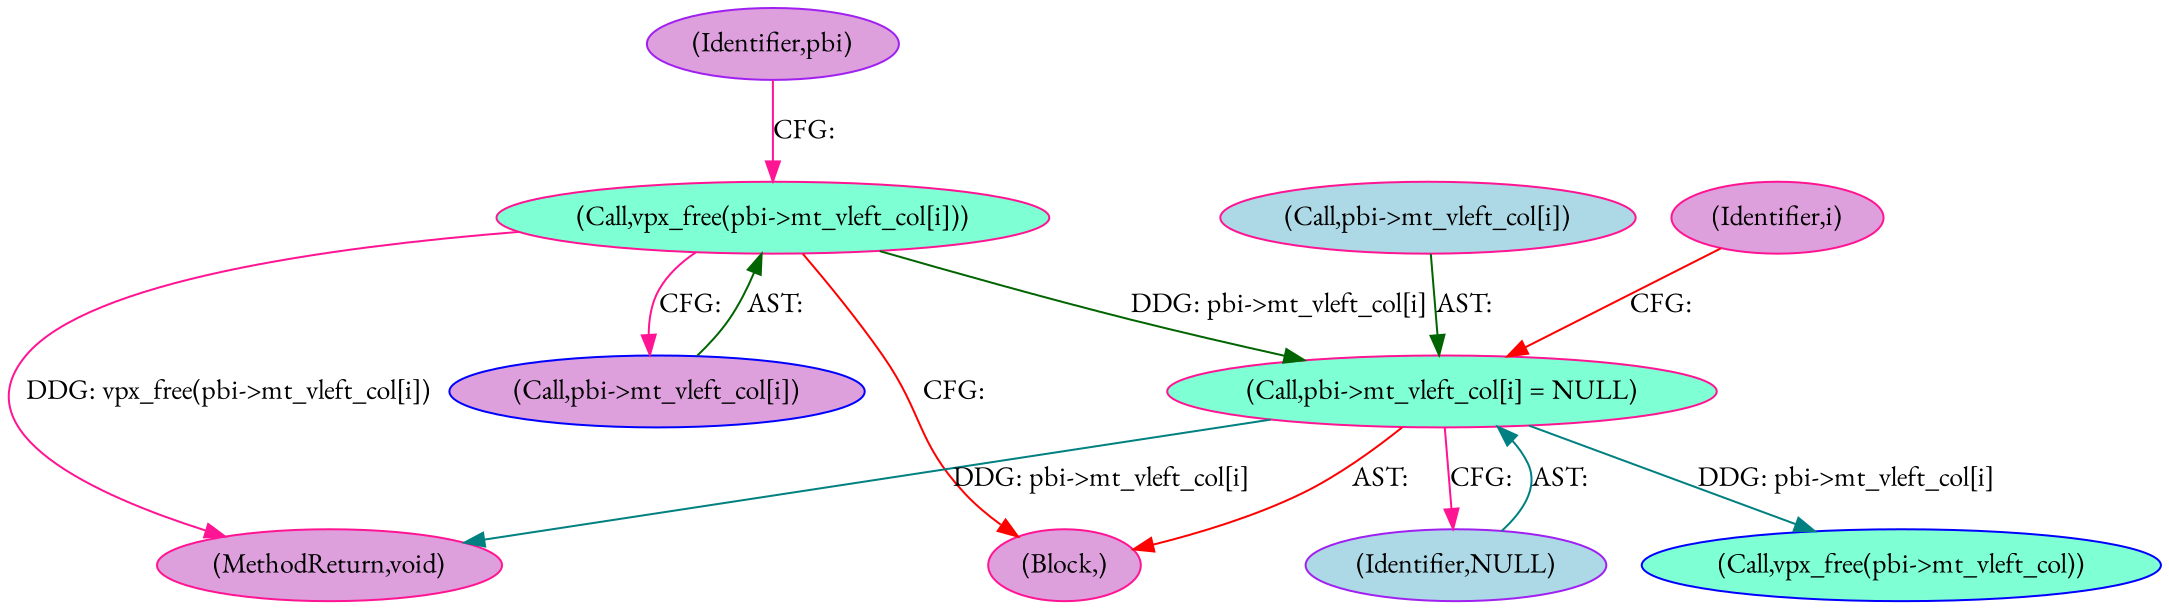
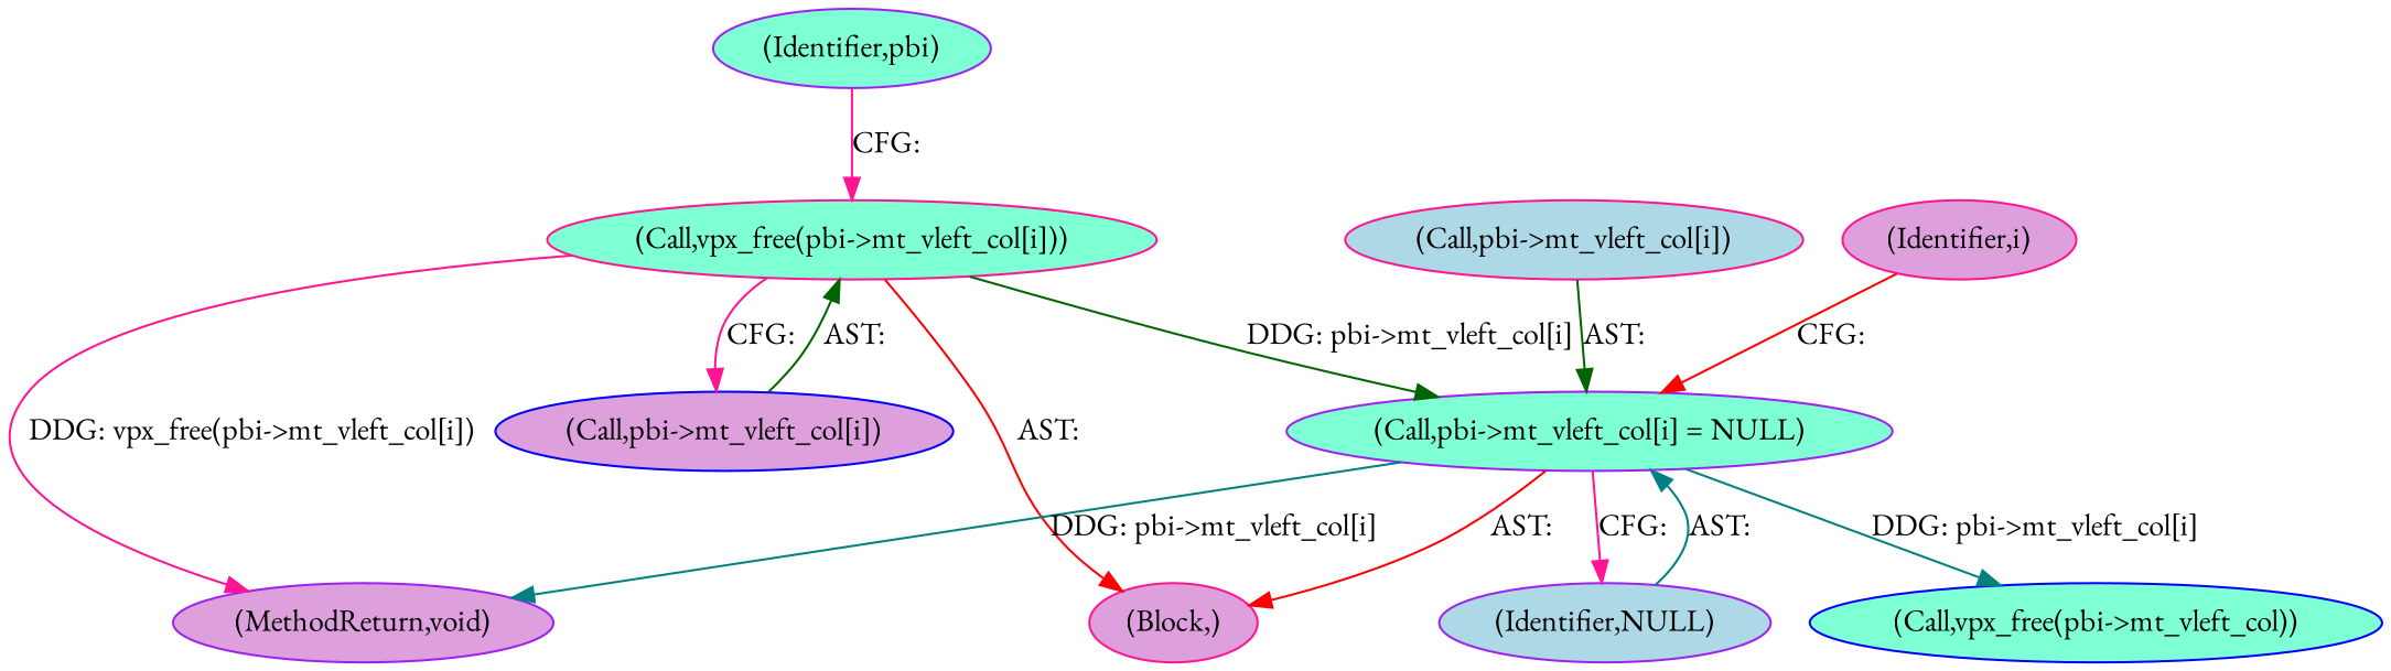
  digraph {
    fontname="EB Garamond"
    node [color=deeppink fillcolor=aquamarine fontname="EB Garamond" style=filled]
    edge [color=deeppink fontname="EB Garamond"]
    n1 [label="(Call,vpx_free(pbi->mt_vleft_col[i]))"]
    n2 [color=blue fillcolor=plum label="(Call,pbi->mt_vleft_col[i])"]
    n3 [fillcolor=plum label="(Block,)"]
-   n4 [fillcolor=plum label="(MethodReturn,void)"]
-   n5 [label="(Call,pbi->mt_vleft_col[i] = NULL)"]
+   n4 [color=purple fillcolor=plum label="(MethodReturn,void)"]
+   n5 [color=purple label="(Call,pbi->mt_vleft_col[i] = NULL)"]
    n6 [color=purple fillcolor=lightblue label="(Identifier,NULL)"]
    n7 [color=blue label="(Call,vpx_free(pbi->mt_vleft_col))"]
-   n8 [color=purple fillcolor=plum label="(Identifier,pbi)"]
+   n8 [color=purple label="(Identifier,pbi)"]
    n9 [fillcolor=lightblue label="(Call,pbi->mt_vleft_col[i])"]
    n10 [fillcolor=plum label="(Identifier,i)"]
    n1 -> n2 [label="CFG: "]
-   n1 -> n3 [color=red label="CFG: "]
+   n1 -> n3 [color=red label="AST: "]
    n1 -> n4 [label="DDG: vpx_free(pbi->mt_vleft_col[i])"]
    n1 -> n5 [color=darkgreen label="DDG: pbi->mt_vleft_col[i]"]
    n2 -> n1 [color=darkgreen label="AST: "]
    n5 -> n3 [color=red label="AST: "]
    n5 -> n4 [color=teal label="DDG: pbi->mt_vleft_col[i]"]
    n5 -> n6 [label="CFG: "]
    n5 -> n7 [color=teal label="DDG: pbi->mt_vleft_col[i]"]
    n6 -> n5 [color=teal label="AST: "]
    n8 -> n1 [label="CFG: "]
    n9 -> n5 [color=darkgreen label="AST: "]
    n10 -> n5 [color=red label="CFG: "]
  }
